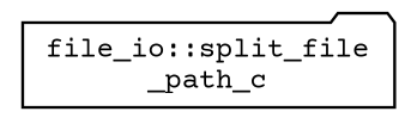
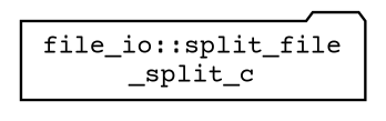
  digraph {
    rankdir=LR
    fontname="Courier Prime"
-   n1 [color=black fillcolor=white fontname="Courier Prime" fontsize=10 height=0.2 label="file_io::split_file\l_path_c" shape=folder style=filled width=0.4]
+   n1 [color=black fillcolor=white fontname="Courier Prime" fontsize=10 height=0.2 label="file_io::split_file\l_split_c" shape=folder style=filled width=0.4]
  }
